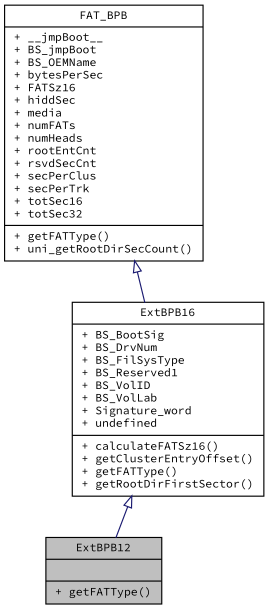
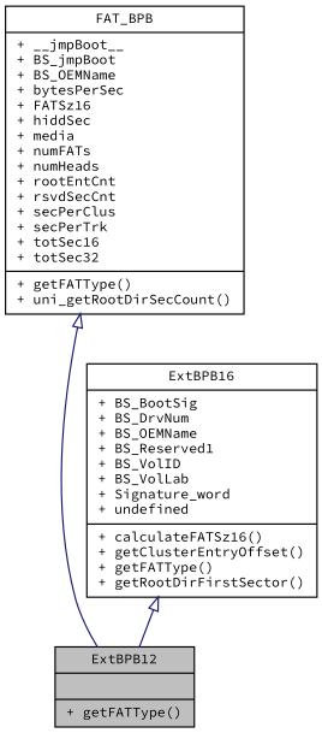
  digraph {
    fontname="Source Code Pro"
    node [color=black fillcolor=white fontname="Source Code Pro" fontsize=10 shape=record style=filled]
    edge [arrowtail=onormal color=midnightblue dir=back fontname="Source Code Pro" fontsize=10 labelfontname=Helvetica labelfontsize=10 style=solid]
    n1 [fillcolor=grey75 fontcolor=black height=0.2 label="{ExtBPB12\n||+ getFATType()\l}" width=0.4]
-   n2 [height=0.2 label="{ExtBPB16\n|+ BS_BootSig\l+ BS_DrvNum\l+ BS_FilSysType\l+ BS_Reserved1\l+ BS_VolID\l+ BS_VolLab\l+ Signature_word\l+ undefined\l|+ calculateFATSz16()\l+ getClusterEntryOffset()\l+ getFATType()\l+ getRootDirFirstSector()\l}" width=0.4]
+   n2 [height=0.2 label="{ExtBPB16\n|+ BS_BootSig\l+ BS_DrvNum\l+ BS_OEMName\l+ BS_Reserved1\l+ BS_VolID\l+ BS_VolLab\l+ Signature_word\l+ undefined\l|+ calculateFATSz16()\l+ getClusterEntryOffset()\l+ getFATType()\l+ getRootDirFirstSector()\l}" width=0.4]
    n3 [height=0.2 label="{FAT_BPB\n|+ __jmpBoot__\l+ BS_jmpBoot\l+ BS_OEMName\l+ bytesPerSec\l+ FATSz16\l+ hiddSec\l+ media\l+ numFATs\l+ numHeads\l+ rootEntCnt\l+ rsvdSecCnt\l+ secPerClus\l+ secPerTrk\l+ totSec16\l+ totSec32\l|+ getFATType()\l+ uni_getRootDirSecCount()\l}" width=0.4]
    n2 -> n1
-   n3 -> n2
+   n3 -> n1
  }
